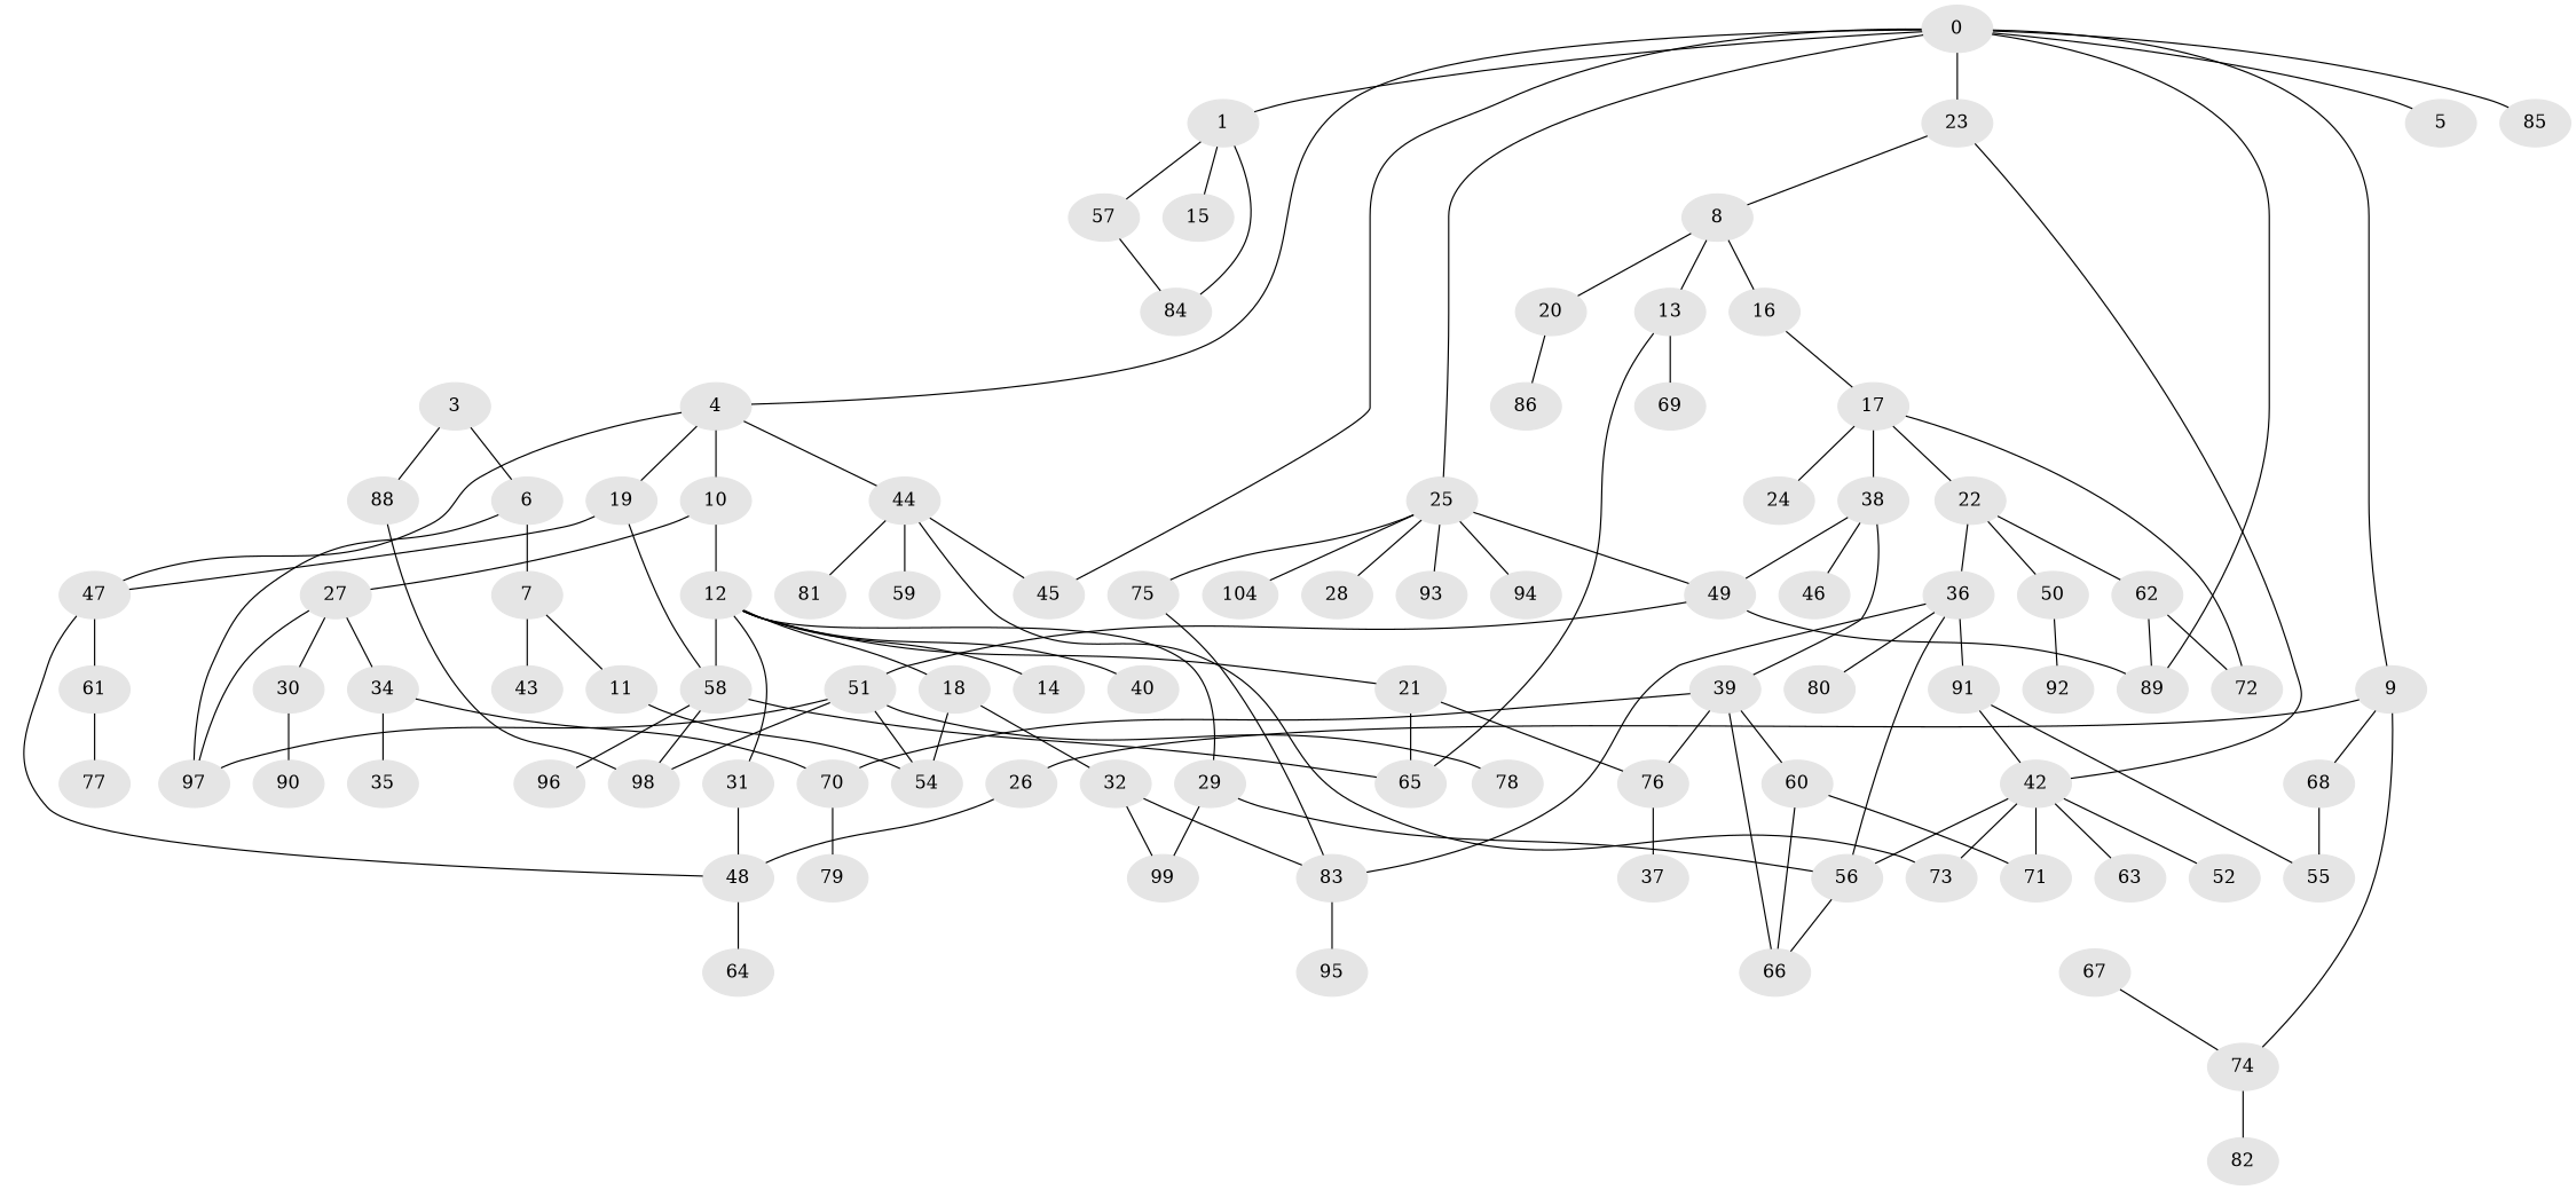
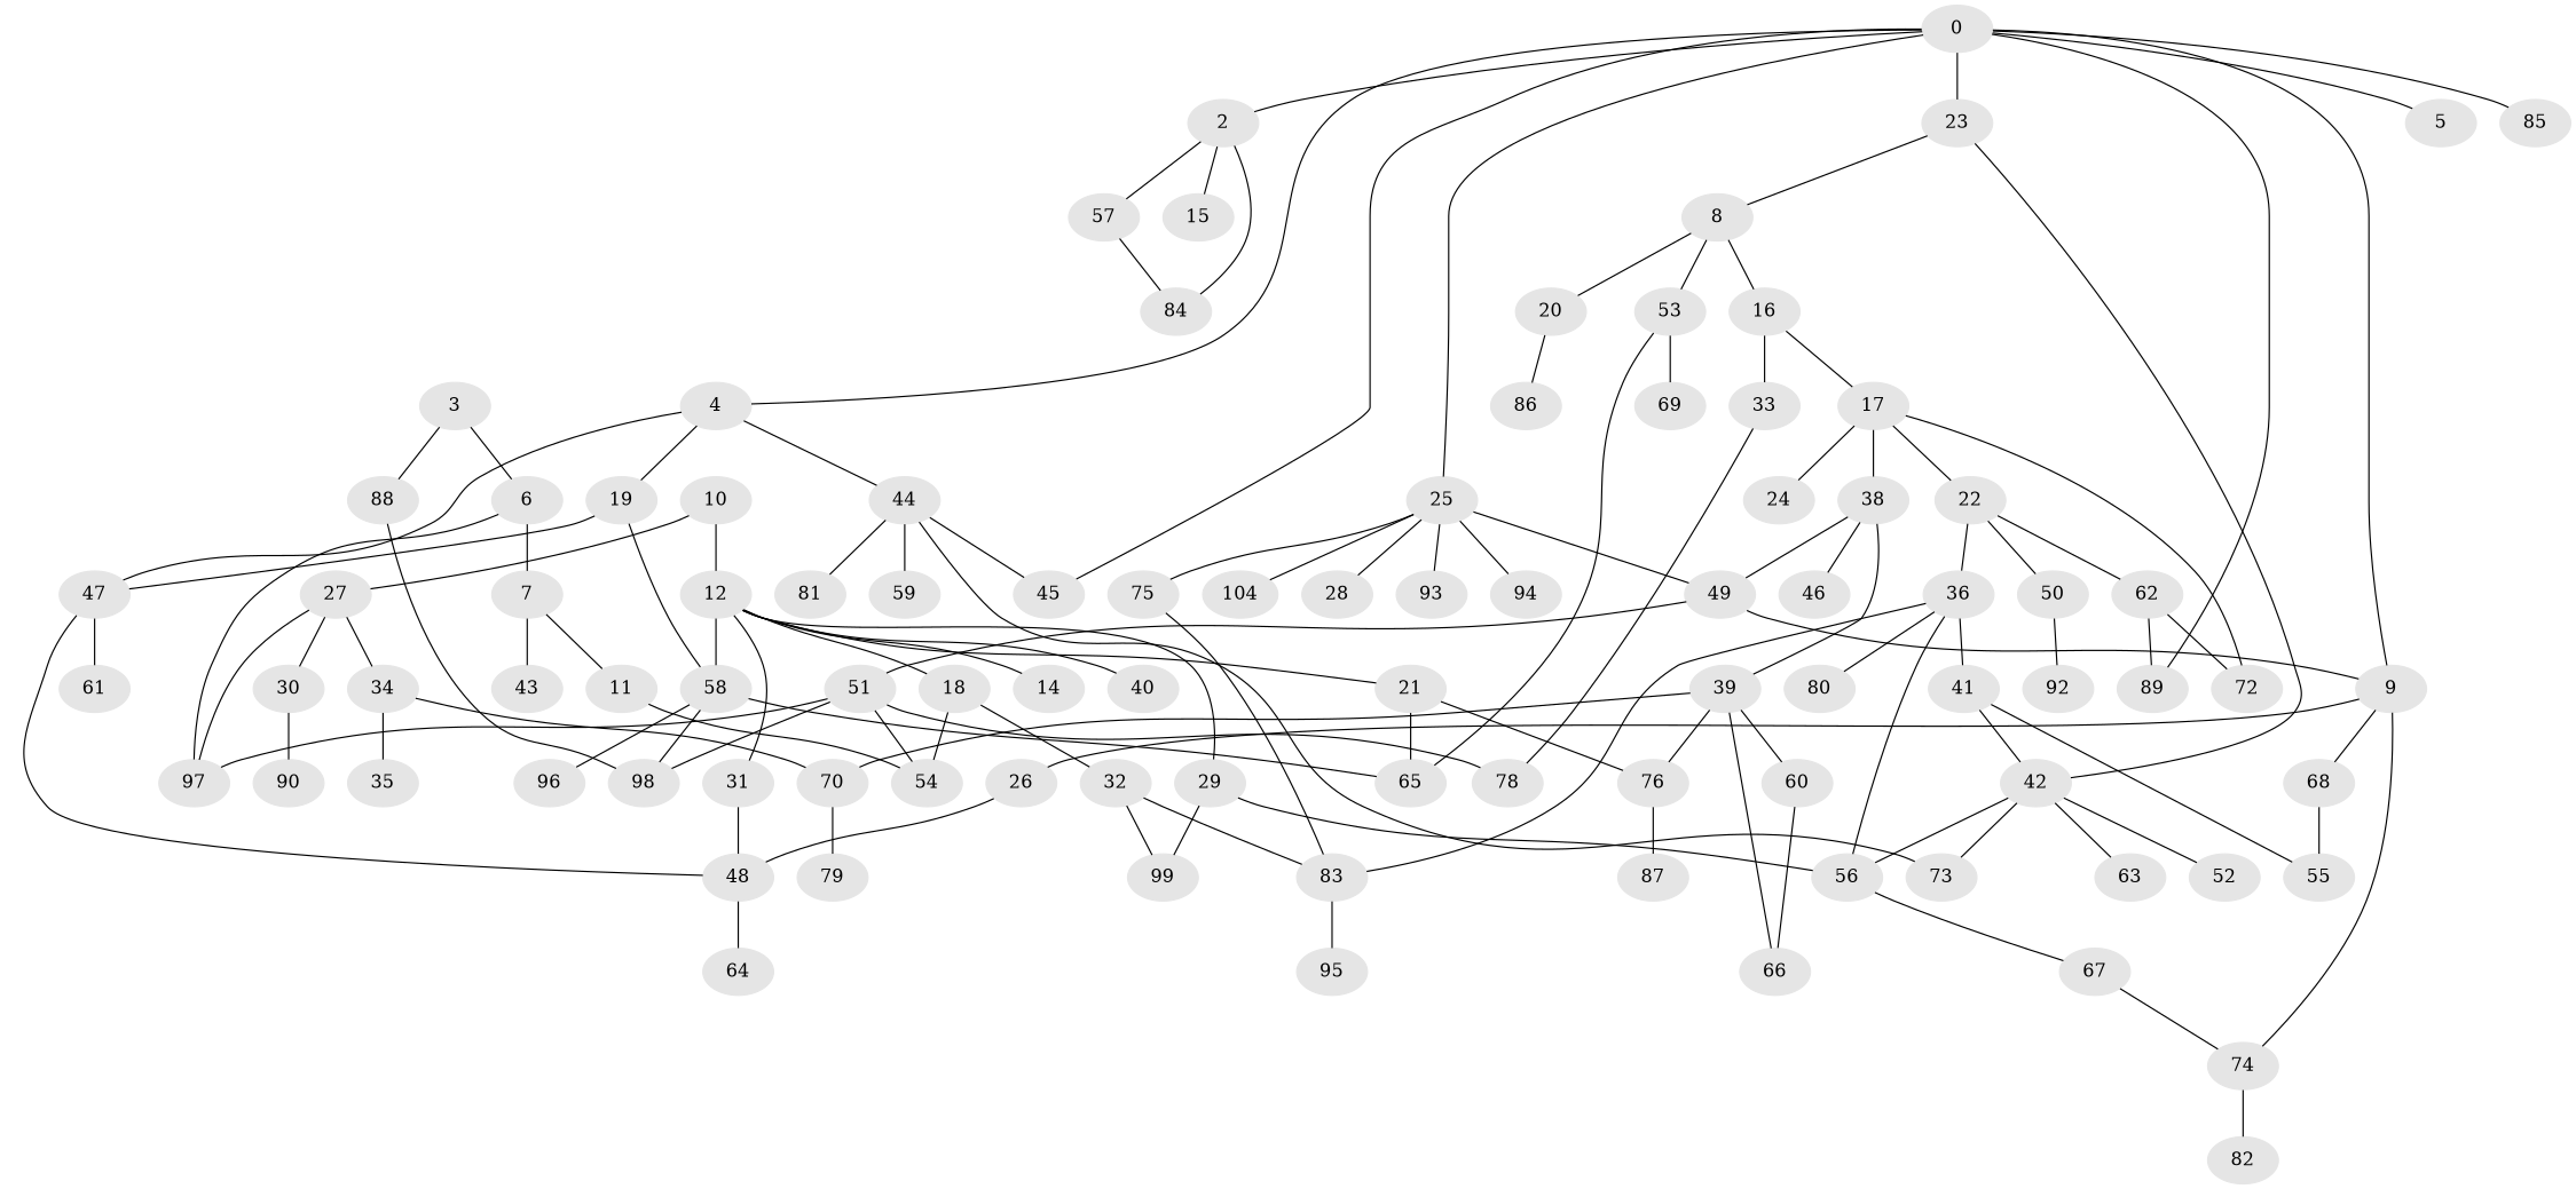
  graph {
    node [color=gray90 style=filled]
    n1 [label=0]
-   2 [label=1]
+   2
    4
    5
    9
    23
    25
    45
    85
    89
    15
    57
    84
    10
    19
    44
    47
    26
    68
    74
    8
    42
    28
    49
    75
    93
    94
    n28 [label=104]
    3
    6
    88
    7
    97
    98
    12
    27
    58
    73
    59
    81
    48
    61
    11
    43
-   13
+   13 [label=53]
    16
    20
    54
    65
    69
    17
+   33
    86
    67
    55
    14
    18
    21
    29
    31
    40
    30
    34
    32
    76
    99
    56
    96
    22
    24
    72
    38
    78
    36
    50
    62
    83
-   87 [label=37]
-   41 [label=91]
+   87
+   41
    80
    92
    52
    63
-   71
    51
    64
    90
    35
    70
    95
    39
    46
    79
    60
    66
-   77
    82
    n1 -- 2
    n1 -- 4
    n1 -- 5
    n1 -- 9
    n1 -- 23
    n1 -- 25
    n1 -- 45
    n1 -- 85
    n1 -- 89
    2 -- 15
    2 -- 57
    2 -- 84
-   4 -- 10
    4 -- 19
    4 -- 44
    4 -- 47
    9 -- 26
    9 -- 68
    9 -- 74
    23 -- 8
    23 -- 42
    25 -- 28
    25 -- 49
    25 -- 75
    25 -- 93
    25 -- 94
    25 -- n28
    57 -- 84
    10 -- 12
    10 -- 27
    19 -- 47
    19 -- 58
    44 -- 45
    44 -- 73
    44 -- 59
    44 -- 81
    47 -- 48
    47 -- 61
    26 -- 48
    68 -- 55
    74 -- 82
    8 -- 13
    8 -- 16
    8 -- 20
    42 -- 73
    42 -- 56
    42 -- 52
    42 -- 63
-   42 -- 71
-   49 -- 89
+   49 -- 9
    49 -- 51
    75 -- 83
    3 -- 6
    3 -- 88
    6 -- 7
    6 -- 97
    88 -- 98
    7 -- 11
    7 -- 43
    12 -- 58
    12 -- 14
    12 -- 18
    12 -- 21
    12 -- 29
    12 -- 31
    12 -- 40
    27 -- 97
    27 -- 30
    27 -- 34
    58 -- 98
    58 -- 65
    58 -- 96
    48 -- 64
-   61 -- 77
    11 -- 54
    13 -- 65
    13 -- 69
    16 -- 17
+   16 -- 33
    20 -- 86
    17 -- 22
    17 -- 24
    17 -- 72
    17 -- 38
+   33 -- 78
    67 -- 74
    18 -- 54
    18 -- 32
    21 -- 65
    21 -- 76
    29 -- 99
    29 -- 56
    31 -- 48
    30 -- 90
    34 -- 35
    34 -- 70
    32 -- 99
    32 -- 83
    76 -- 87
-   56 -- 66
+   56 -- 67
    22 -- 36
    22 -- 50
    22 -- 62
    38 -- 49
    38 -- 39
    38 -- 46
    36 -- 56
    36 -- 83
    36 -- 41
    36 -- 80
    50 -- 92
    62 -- 89
    62 -- 72
    83 -- 95
    41 -- 42
    41 -- 55
    51 -- 97
    51 -- 98
    51 -- 54
    51 -- 78
    70 -- 79
    39 -- 76
    39 -- 70
    39 -- 60
    39 -- 66
-   60 -- 71
    60 -- 66
  }
